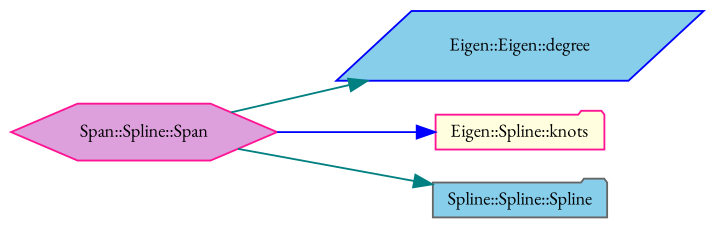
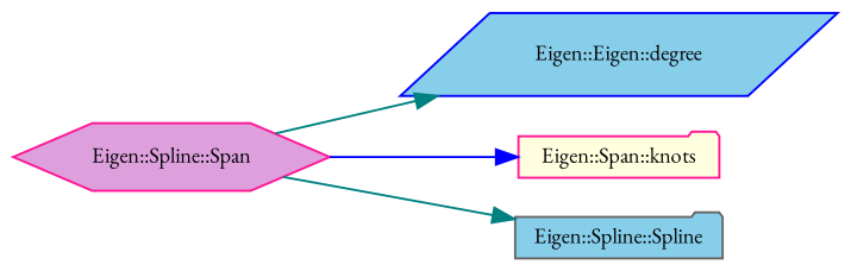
  digraph {
    fontname="EB Garamond"
    rankdir=LR
    node [color=deeppink fillcolor=skyblue fontname="EB Garamond" fontsize=10 shape=folder style=filled]
    edge [color=teal fontname="EB Garamond" fontsize=10 labelfontname=Helvetica labelfontsize=10 style=solid]
-   n1 [fillcolor=plum fontcolor=black height=0.2 label="Span::Spline::Span" shape=hexagon width=0.4]
+   n1 [fillcolor=plum fontcolor=black height=0.2 label="Eigen::Spline::Span" shape=hexagon width=0.4]
    n2 [color=blue height=0.2 label="Eigen::Eigen::degree" shape=parallelogram width=0.4]
-   n3 [fillcolor=lightyellow height=0.2 label="Eigen::Spline::knots" width=0.4]
-   n4 [color=gray40 height=0.2 label="Spline::Spline::Spline" width=0.4]
+   n3 [fillcolor=lightyellow height=0.2 label="Eigen::Span::knots" width=0.4]
+   n4 [color=gray40 height=0.2 label="Eigen::Spline::Spline" width=0.4]
    n1 -> n2
    n1 -> n3 [color=blue]
    n1 -> n4
  }
